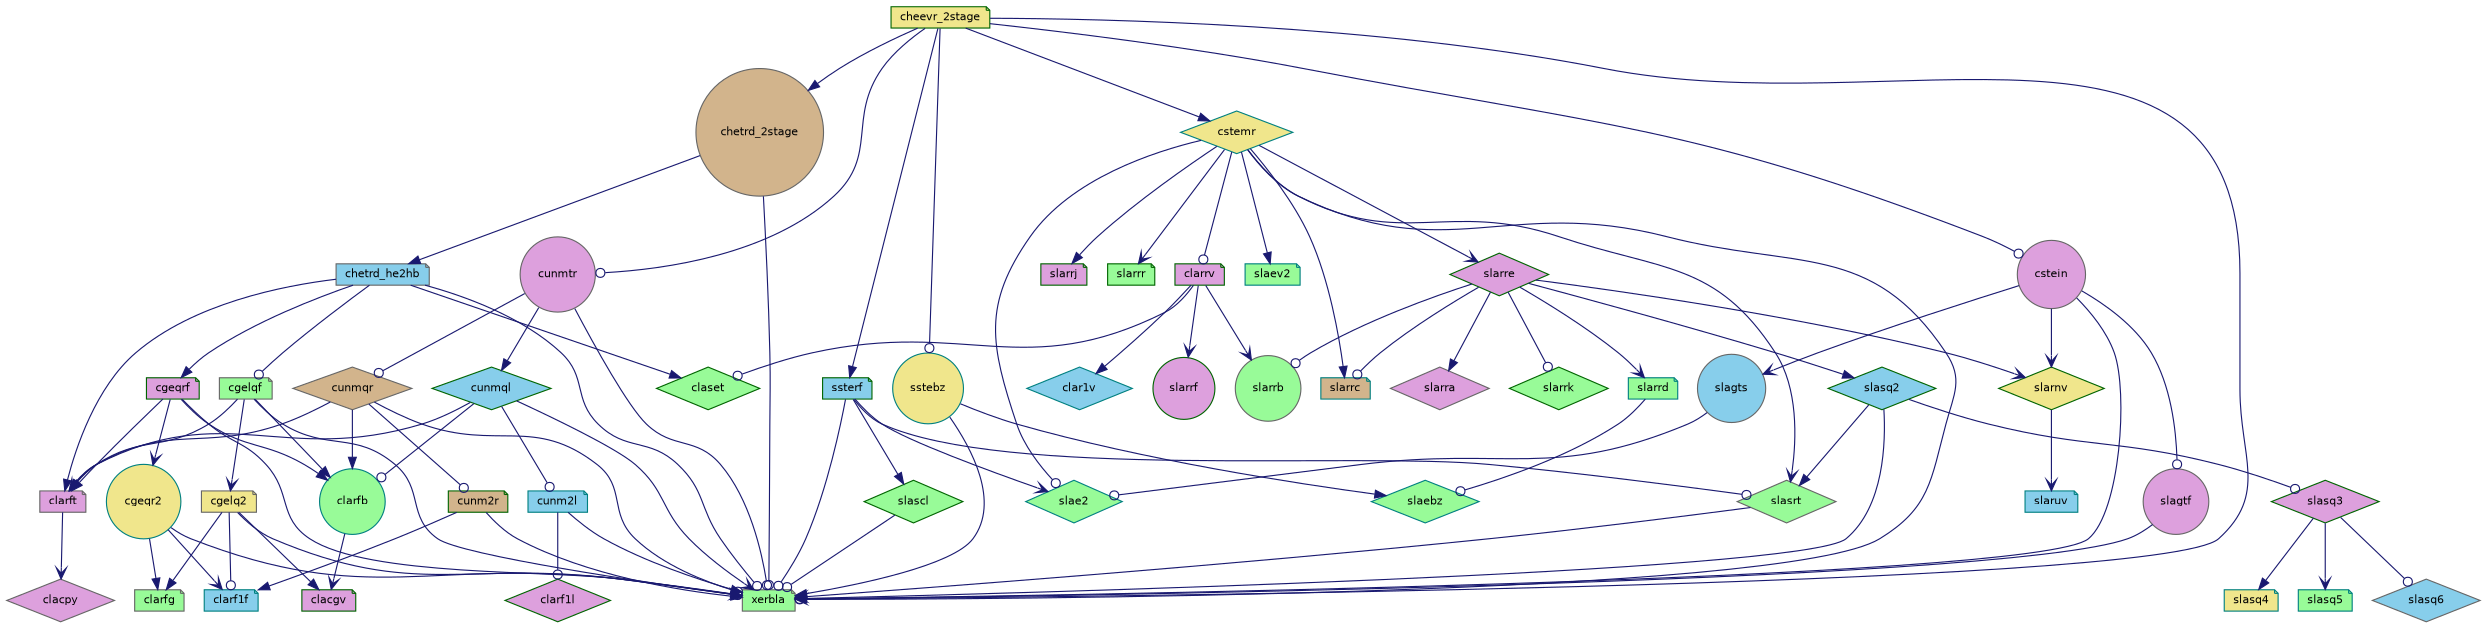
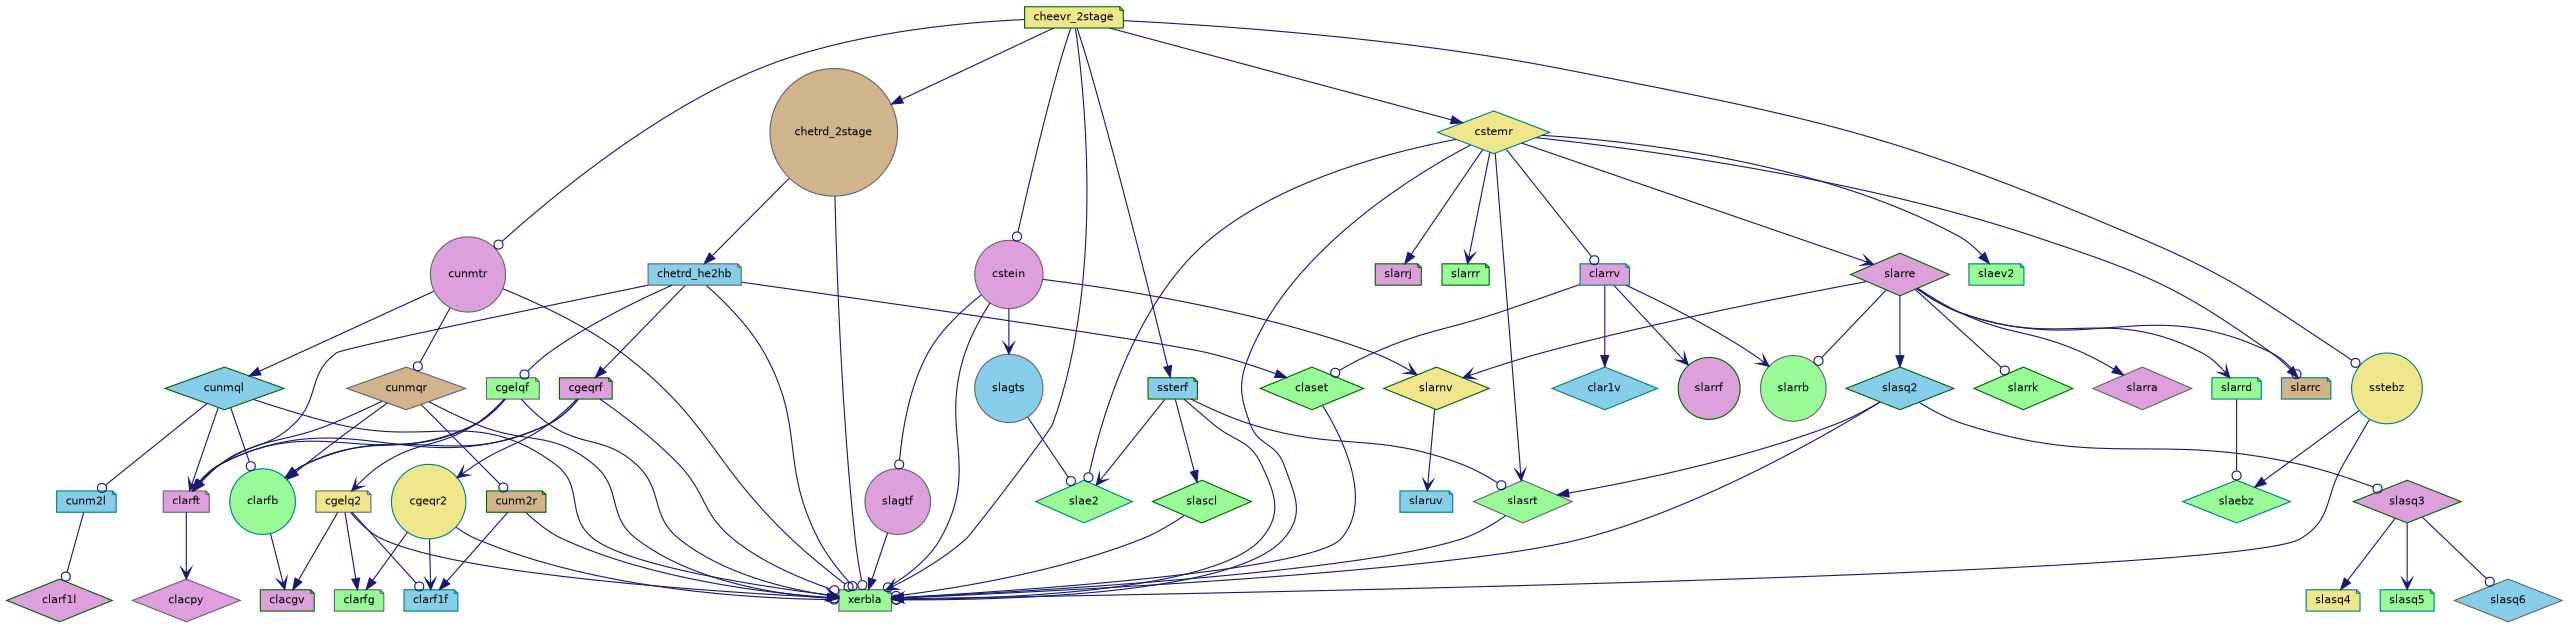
  digraph {
    rankdir=TB
    node [color=darkgreen fillcolor=palegreen fontname=Helvetica fontsize=10 shape=note style=filled]
    edge [arrowhead=normal color=midnightblue fontname=Helvetica fontsize=10 labelfontname=Helvetica labelfontsize=10 style=solid]
    n1 [fillcolor=khaki fontcolor=black height=0.2 label=cheevr_2stage width=0.4]
    n2 [color=gray40 fillcolor=tan height=0.2 label=chetrd_2stage shape=circle width=0.4]
    n3 [color=gray40 height=0.2 label=xerbla width=0.4]
    n4 [color=gray40 fillcolor=plum height=0.2 label=cstein shape=circle width=0.4]
    n5 [color=teal fillcolor=khaki height=0.2 label=cstemr shape=diamond width=0.4]
    n6 [color=gray40 fillcolor=plum height=0.2 label=cunmtr shape=circle width=0.4]
    n7 [color=teal fillcolor=khaki height=0.2 label=sstebz shape=circle width=0.4]
    n8 [fillcolor=skyblue height=0.2 label=ssterf width=0.4]
    n9 [color=gray40 fillcolor=skyblue height=0.2 label=chetrd_he2hb width=0.4]
    n10 [color=gray40 fillcolor=plum height=0.2 label=slagtf shape=circle width=0.4]
    n11 [color=gray40 fillcolor=skyblue height=0.2 label=slagts shape=circle width=0.4]
    n12 [fillcolor=khaki height=0.2 label=slarnv shape=diamond width=0.4]
-   n13 [fillcolor=plum height=0.2 label=clarrv width=0.4]
+   n13 [color=teal fillcolor=plum height=0.2 label=clarrv width=0.4]
    n14 [color=teal height=0.2 label=slae2 shape=diamond width=0.4]
    n15 [color=teal height=0.2 label=slaev2 width=0.4]
    n16 [color=teal fillcolor=tan height=0.2 label=slarrc width=0.4]
    n17 [fillcolor=plum height=0.2 label=slarre shape=diamond width=0.4]
    n18 [color=gray40 height=0.2 label=slasrt shape=diamond width=0.4]
    n19 [fillcolor=plum height=0.2 label=slarrj width=0.4]
    n20 [height=0.2 label=slarrr width=0.4]
    n21 [fillcolor=skyblue height=0.2 label=cunmql shape=diamond width=0.4]
    n22 [color=gray40 fillcolor=tan height=0.2 label=cunmqr shape=diamond width=0.4]
    n23 [color=teal height=0.2 label=slaebz shape=diamond width=0.4]
    n24 [height=0.2 label=slascl shape=diamond width=0.4]
    n25 [color=gray40 height=0.2 label=cgelqf width=0.4]
    n26 [color=gray40 fillcolor=plum height=0.2 label=clarft width=0.4]
    n27 [fillcolor=plum height=0.2 label=cgeqrf width=0.4]
    n28 [height=0.2 label=claset shape=diamond width=0.4]
    n29 [color=gray40 fillcolor=khaki height=0.2 label=cgelq2 width=0.4]
    n30 [color=teal height=0.2 label=clarfb shape=circle width=0.4]
    n31 [color=gray40 fillcolor=plum height=0.2 label=clacpy shape=diamond width=0.4]
    n32 [color=teal fillcolor=khaki height=0.2 label=cgeqr2 shape=circle width=0.4]
    n33 [fillcolor=plum height=0.2 label=clacgv width=0.4]
    n34 [color=teal fillcolor=skyblue height=0.2 label=clarf1f width=0.4]
    n35 [color=gray40 height=0.2 label=clarfg width=0.4]
    n36 [color=teal fillcolor=skyblue height=0.2 label=slaruv width=0.4]
    n37 [color=teal fillcolor=skyblue height=0.2 label=clar1v shape=diamond width=0.4]
    n38 [color=gray40 height=0.2 label=slarrb shape=circle width=0.4]
    n39 [fillcolor=plum height=0.2 label=slarrf shape=circle width=0.4]
    n40 [color=gray40 fillcolor=plum height=0.2 label=slarra shape=diamond width=0.4]
    n41 [color=teal height=0.2 label=slarrd width=0.4]
    n42 [height=0.2 label=slarrk shape=diamond width=0.4]
    n43 [fillcolor=skyblue height=0.2 label=slasq2 shape=diamond width=0.4]
    n44 [fillcolor=plum height=0.2 label=slasq3 shape=diamond width=0.4]
    n45 [color=teal fillcolor=khaki height=0.2 label=slasq4 width=0.4]
    n46 [color=teal height=0.2 label=slasq5 width=0.4]
    n47 [color=gray40 fillcolor=skyblue height=0.2 label=slasq6 shape=diamond width=0.4]
    n48 [color=teal fillcolor=skyblue height=0.2 label=cunm2l width=0.4]
    n49 [fillcolor=tan height=0.2 label=cunm2r width=0.4]
    n50 [fillcolor=plum height=0.2 label=clarf1l shape=diamond width=0.4]
    n1 -> n2
    n1 -> n3 [arrowhead=vee]
    n1 -> n4 [arrowhead=odot]
    n1 -> n5
    n1 -> n6 [arrowhead=odot]
    n1 -> n7 [arrowhead=odot]
    n1 -> n8
    n2 -> n3 [arrowhead=odot]
    n2 -> n9
    n4 -> n3 [arrowhead=odot]
    n4 -> n10 [arrowhead=odot]
    n4 -> n11 [arrowhead=vee]
    n4 -> n12 [arrowhead=vee]
    n5 -> n3 [arrowhead=odot]
    n5 -> n13 [arrowhead=odot]
    n5 -> n14 [arrowhead=odot]
    n5 -> n15
    n5 -> n16
    n5 -> n17 [arrowhead=vee]
    n5 -> n18 [arrowhead=vee]
    n5 -> n19
    n5 -> n20 [arrowhead=vee]
    n6 -> n3 [arrowhead=odot]
    n6 -> n21
    n6 -> n22 [arrowhead=odot]
    n7 -> n3
    n7 -> n23
    n8 -> n3 [arrowhead=odot]
    n8 -> n14 [arrowhead=vee]
    n8 -> n18 [arrowhead=odot]
    n8 -> n24
    n9 -> n3 [arrowhead=odot]
    n9 -> n25 [arrowhead=odot]
    n9 -> n26
    n9 -> n27
    n9 -> n28
    n10 -> n3
    n11 -> n14 [arrowhead=odot]
    n12 -> n36 [arrowhead=vee]
    n13 -> n28 [arrowhead=odot]
    n13 -> n37
    n13 -> n38 [arrowhead=vee]
    n13 -> n39 [arrowhead=vee]
    n17 -> n12 [arrowhead=vee]
    n17 -> n16 [arrowhead=odot]
    n17 -> n38 [arrowhead=odot]
    n17 -> n40
    n17 -> n41 [arrowhead=vee]
    n17 -> n42 [arrowhead=odot]
    n17 -> n43
    n18 -> n3 [arrowhead=vee]
    n21 -> n3 [arrowhead=vee]
    n21 -> n26 [arrowhead=vee]
    n21 -> n30 [arrowhead=odot]
    n21 -> n48 [arrowhead=odot]
    n22 -> n3 [arrowhead=odot]
    n22 -> n26
    n22 -> n30
    n22 -> n49 [arrowhead=odot]
    n24 -> n3 [arrowhead=odot]
    n25 -> n3 [arrowhead=vee]
    n25 -> n26
    n25 -> n29 [arrowhead=vee]
    n25 -> n30
    n26 -> n31 [arrowhead=vee]
    n27 -> n3 [arrowhead=odot]
    n27 -> n26
    n27 -> n30
    n27 -> n32 [arrowhead=vee]
    n29 -> n3
    n29 -> n33
    n29 -> n34 [arrowhead=odot]
    n29 -> n35
    n30 -> n33 [arrowhead=vee]
    n32 -> n3 [arrowhead=odot]
    n32 -> n34 [arrowhead=vee]
    n32 -> n35
    n41 -> n23 [arrowhead=odot]
    n43 -> n3
    n43 -> n18
    n43 -> n44 [arrowhead=odot]
    n44 -> n45
    n44 -> n46 [arrowhead=vee]
    n44 -> n47 [arrowhead=odot]
-   n48 -> n3
+   n28 -> n3
    n48 -> n50 [arrowhead=odot]
    n49 -> n3
    n49 -> n34
  }
